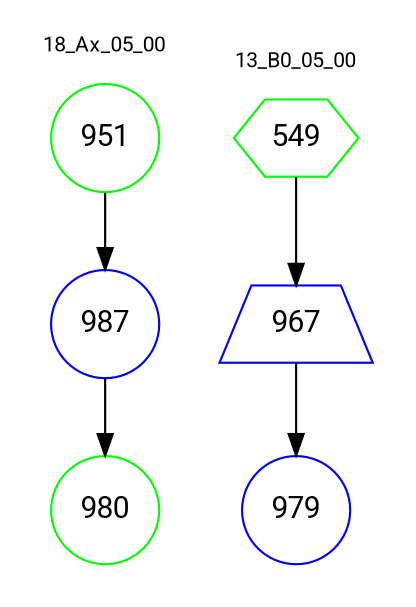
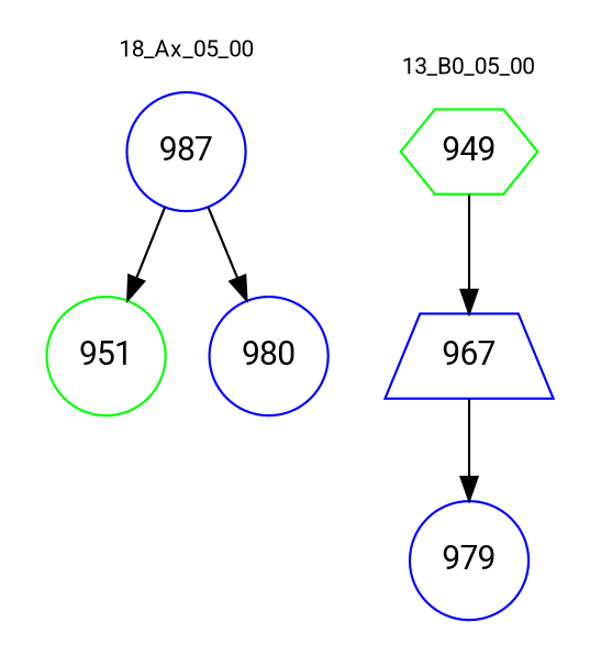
  digraph {
    fontname=Roboto
    node [color=blue fontname=Roboto shape=circle]
    edge [color=black fontname=Roboto]
    n1 [color=green label=951]
    n2 [label=987]
-   n3 [color=green label=980]
-   n4 [color=green label=549 shape=hexagon]
+   n3 [label=980]
+   n4 [color=green label=949 shape=hexagon]
    n5 [label=967 shape=trapezium]
    n6 [label=979]
    subgraph cluster_1 {
      color=white
      fontsize=10
      label="18_Ax_05_00"
      n1
      n2
      n3
    }
    subgraph cluster_2 {
      color=white
      fontsize=10
      label="13_B0_05_00"
      n4
      n5
      n6
    }
-   n1 -> n2
+   n2 -> n1
    n2 -> n3
    n4 -> n5
    n5 -> n6
  }
